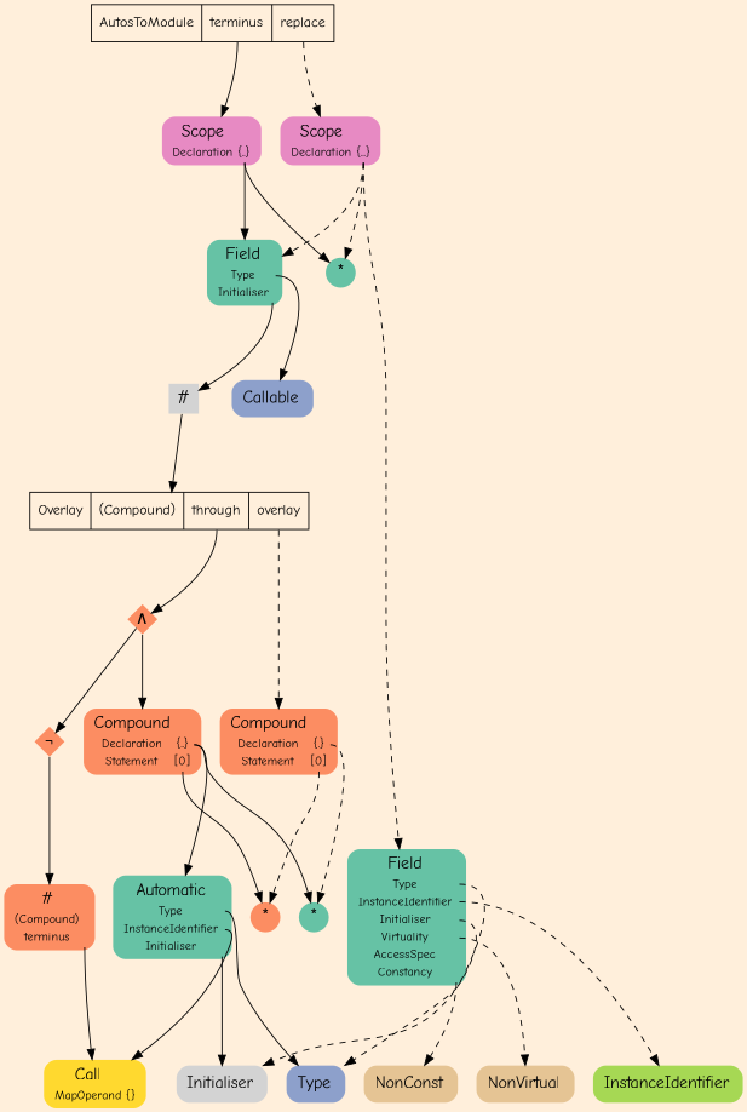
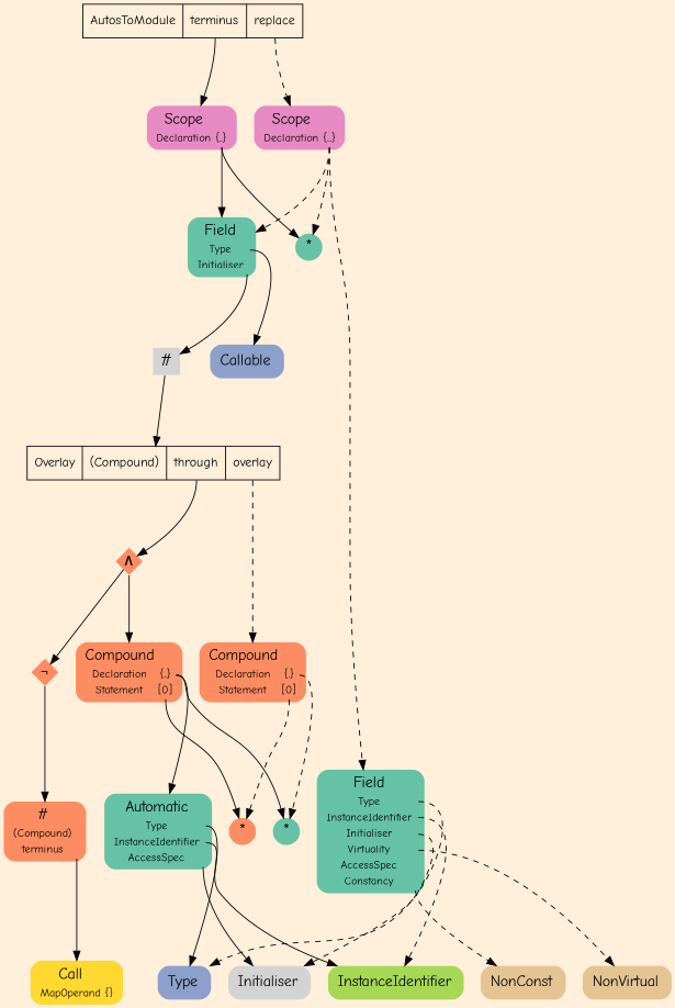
  digraph {
    bgcolor=antiquewhite1
    color=black
    fontcolor=black
    fontname="Comic Neue"
    rankdir=TB
    ranksep=1.0
    node [fillcolor="/set28/2" fontname="Comic Neue" fontsize=12 shape=plaintext style="rounded,filled"]
    edge [color=black fontcolor=black fontname="Comic Neue" style=solid tailport=port0]
    n1 [color=black fillcolor=antiquewhite1 fontcolor=black fontsize=14 label="<fixed> AutosToModule | <port0> terminus | <port1> replace" shape=record style=filled]
    n2 [fillcolor="/set28/4" label=<<TABLE BORDER="0" CELLBORDER="0" CELLSPACING="0">  <TR>   <TD><FONT POINT-SIZE="16.0">Scope</FONT></TD>   <TD></TD>  </TR>  <TR>   <TD>Declaration</TD>   <TD PORT="port0">{..}</TD>  </TR> </TABLE>>]
    n3 [fillcolor="/set28/4" label=<<TABLE BORDER="0" CELLBORDER="0" CELLSPACING="0">  <TR>   <TD><FONT POINT-SIZE="16.0">Scope</FONT></TD>   <TD></TD>  </TR>  <TR>   <TD>Declaration</TD>   <TD PORT="port0">{...}</TD>  </TR> </TABLE>>]
    n4 [fillcolor="/set28/1" fixedsize=true fontsize=18 height=0.4 label=<*> penwidth=0.0 shape=circle style=filled width=0.4]
    n5 [fillcolor="/set28/1" label=<<TABLE BORDER="0" CELLBORDER="0" CELLSPACING="0">  <TR>   <TD><FONT POINT-SIZE="16.0">Field</FONT></TD>   <TD></TD>  </TR>  <TR>   <TD>Type</TD>   <TD PORT="port0"></TD>  </TR>  <TR>   <TD>Initialiser</TD>   <TD PORT="port1"></TD>  </TR> </TABLE>>]
    n6 [fillcolor="/set28/1" label=<<TABLE BORDER="0" CELLBORDER="0" CELLSPACING="0">  <TR>   <TD><FONT POINT-SIZE="16.0">Field</FONT></TD>   <TD></TD>  </TR>  <TR>   <TD>Type</TD>   <TD PORT="port0"></TD>  </TR>  <TR>   <TD>InstanceIdentifier</TD>   <TD PORT="port1"></TD>  </TR>  <TR>   <TD>Initialiser</TD>   <TD PORT="port2"></TD>  </TR>  <TR>   <TD>Virtuality</TD>   <TD PORT="port3"></TD>  </TR>  <TR>   <TD>AccessSpec</TD>   <TD PORT="port4"></TD>  </TR>  <TR>   <TD>Constancy</TD>   <TD PORT="port5"></TD>  </TR> </TABLE>>]
    n7 [fillcolor="/set28/3" label=<<TABLE BORDER="0" CELLBORDER="0" CELLSPACING="0">  <TR>   <TD><FONT POINT-SIZE="16.0">Callable</FONT></TD>   <TD></TD>  </TR> </TABLE>>]
    n8 [fixedsize=true fontsize=18 height=0.4 label=<#> penwidth=0.0 shape=square style=filled width=0.4 fillcolor=""]
    n9 [color=black fillcolor=antiquewhite1 fontcolor=black fontsize=14 label="<fixed> Overlay | <port0> (Compound) | <port1> through | <port2> overlay" shape=record style=filled]
    n10 [fixedsize=true fontsize=18 height=0.4 label=<∧> penwidth=0.0 shape=diamond style=filled width=0.4]
    n11 [label=<<TABLE BORDER="0" CELLBORDER="0" CELLSPACING="0">  <TR>   <TD><FONT POINT-SIZE="16.0">Compound</FONT></TD>   <TD></TD>  </TR>  <TR>   <TD>Declaration</TD>   <TD PORT="port0">{.}</TD>  </TR>  <TR>   <TD>Statement</TD>   <TD PORT="port1">[0]</TD>  </TR> </TABLE>>]
    n12 [fixedsize=true fontsize=18 height=0.4 label=<¬> penwidth=0.0 shape=diamond style=filled width=0.4]
    n13 [label=<<TABLE BORDER="0" CELLBORDER="0" CELLSPACING="0">  <TR>   <TD><FONT POINT-SIZE="16.0">Compound</FONT></TD>   <TD></TD>  </TR>  <TR>   <TD>Declaration</TD>   <TD PORT="port0">{..}</TD>  </TR>  <TR>   <TD>Statement</TD>   <TD PORT="port1">[0]</TD>  </TR> </TABLE>>]
    n14 [fillcolor="/set28/1" fixedsize=true fontsize=18 height=0.4 label=<*> penwidth=0.0 shape=circle style=filled width=0.4]
    n15 [fixedsize=true fontsize=18 height=0.4 label=<*> penwidth=0.0 shape=circle style=filled width=0.4]
    n16 [label=<<TABLE BORDER="0" CELLBORDER="0" CELLSPACING="0">  <TR>   <TD><FONT POINT-SIZE="16.0">#</FONT></TD>   <TD></TD>  </TR>  <TR>   <TD>(Compound)</TD>   <TD PORT="port0"></TD>  </TR>  <TR>   <TD>terminus</TD>   <TD PORT="port1"></TD>  </TR> </TABLE>>]
-   n17 [fillcolor="/set28/1" label=<<TABLE BORDER="0" CELLBORDER="0" CELLSPACING="0">  <TR>   <TD><FONT POINT-SIZE="16.0">Automatic</FONT></TD>   <TD></TD>  </TR>  <TR>   <TD>Type</TD>   <TD PORT="port0"></TD>  </TR>  <TR>   <TD>InstanceIdentifier</TD>   <TD PORT="port1"></TD>  </TR>  <TR>   <TD>Initialiser</TD>   <TD PORT="port2"></TD>  </TR> </TABLE>>]
+   n17 [fillcolor="/set28/1" label=<<TABLE BORDER="0" CELLBORDER="0" CELLSPACING="0">  <TR>   <TD><FONT POINT-SIZE="16.0">Automatic</FONT></TD>   <TD></TD>  </TR>  <TR>   <TD>Type</TD>   <TD PORT="port0"></TD>  </TR>  <TR>   <TD>InstanceIdentifier</TD>   <TD PORT="port1"></TD>  </TR>  <TR>   <TD>AccessSpec</TD>   <TD PORT="port2"></TD>  </TR> </TABLE>>]
    n18 [fillcolor="/set28/6" label=<<TABLE BORDER="0" CELLBORDER="0" CELLSPACING="0">  <TR>   <TD><FONT POINT-SIZE="16.0">Call</FONT></TD>   <TD></TD>  </TR>  <TR>   <TD>MapOperand</TD>   <TD PORT="port0">{}</TD>  </TR> </TABLE>>]
    n19 [fillcolor="/set28/3" label=<<TABLE BORDER="0" CELLBORDER="0" CELLSPACING="0">  <TR>   <TD><FONT POINT-SIZE="16.0">Type</FONT></TD>   <TD></TD>  </TR> </TABLE>>]
    n20 [fillcolor="/set28/5" label=<<TABLE BORDER="0" CELLBORDER="0" CELLSPACING="0">  <TR>   <TD><FONT POINT-SIZE="16.0">InstanceIdentifier</FONT></TD>   <TD></TD>  </TR> </TABLE>>]
    n21 [label=<<TABLE BORDER="0" CELLBORDER="0" CELLSPACING="0">  <TR>   <TD><FONT POINT-SIZE="16.0">Initialiser</FONT></TD>   <TD></TD>  </TR> </TABLE>> fillcolor=""]
    n22 [fillcolor="/set28/7" label=<<TABLE BORDER="0" CELLBORDER="0" CELLSPACING="0">  <TR>   <TD><FONT POINT-SIZE="16.0">NonVirtual</FONT></TD>   <TD></TD>  </TR> </TABLE>>]
    n23 [fillcolor="/set28/7" label=<<TABLE BORDER="0" CELLBORDER="0" CELLSPACING="0">  <TR>   <TD><FONT POINT-SIZE="16.0">NonConst</FONT></TD>   <TD></TD>  </TR> </TABLE>>]
    n1 -> n2
    n1 -> n3 [style=dashed tailport=port1]
    n2 -> n4
    n2 -> n5
    n3 -> n4 [style=dashed]
    n3 -> n5 [style=dashed]
    n3 -> n6 [style=dashed]
    n5 -> n7
    n5 -> n8 [tailport=port1]
    n6 -> n19 [style=dashed]
    n6 -> n20 [style=dashed tailport=port1]
    n6 -> n21 [style=dashed tailport=port2]
    n6 -> n22 [style=dashed tailport=port3]
    n6 -> n23 [style=dashed tailport=port5]
    n8 -> n9
    n9 -> n10 [tailport=port1]
    n9 -> n11 [style=dashed tailport=port2]
    n10 -> n12
    n10 -> n13
    n11 -> n14 [style=dashed]
    n11 -> n15 [style=dashed tailport=port1]
    n12 -> n16
    n13 -> n14
    n13 -> n15 [tailport=port1]
    n13 -> n17
    n16 -> n18 [tailport=port1]
    n17 -> n19
-   n17 -> n18 [tailport=port1]
+   n17 -> n20 [tailport=port1]
    n17 -> n21 [tailport=port2]
  }
